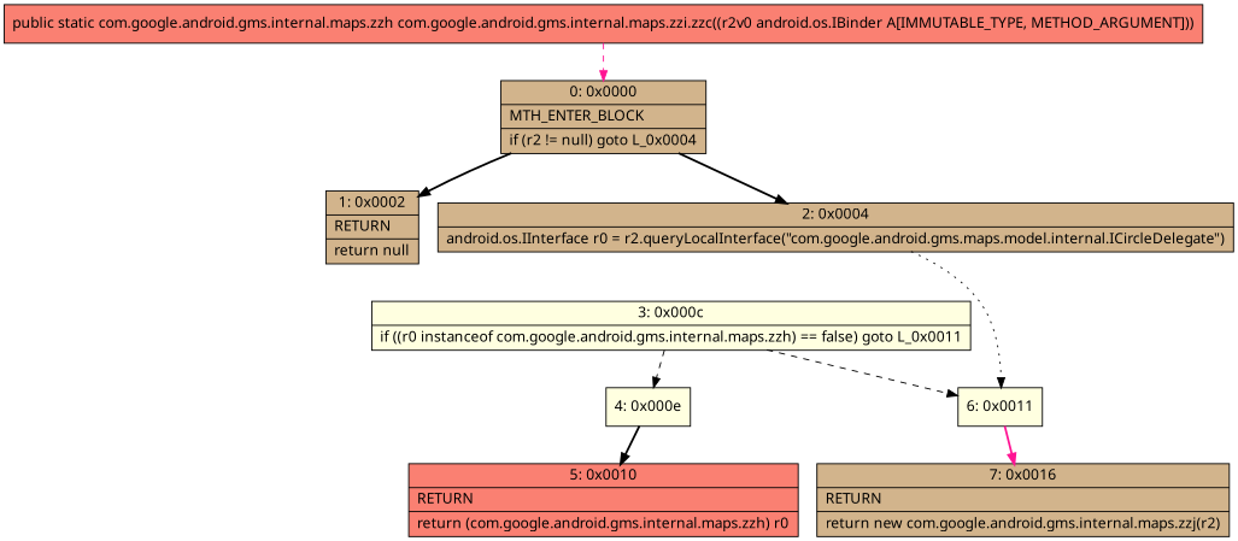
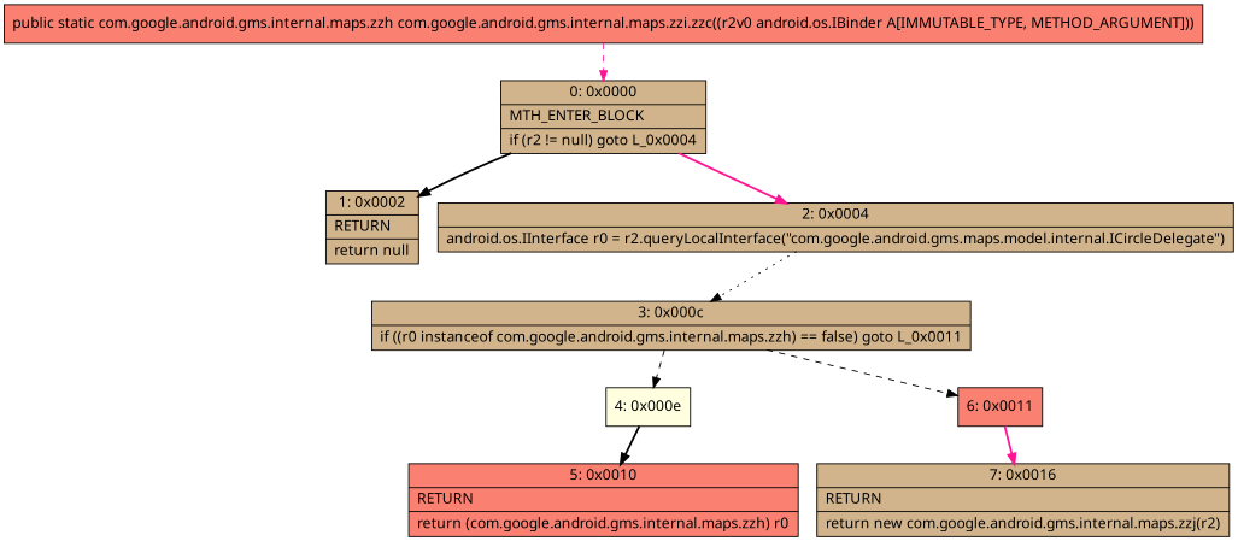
  digraph {
    fontname="Noto Sans"
    node [fillcolor=tan fontname="Noto Sans" shape=record style=filled]
    edge [color=black fontname="Noto Sans" style=bold]
    n1 [label="{0\:\ 0x0000|MTH_ENTER_BLOCK\l|if (r2 != null) goto L_0x0004\l}"]
    n2 [label="{1\:\ 0x0002|RETURN\l|return null\l}"]
    n3 [label="{2\:\ 0x0004|android.os.IInterface r0 = r2.queryLocalInterface(\"com.google.android.gms.maps.model.internal.ICircleDelegate\")\l}"]
-   n4 [fillcolor=lightyellow label="{3\:\ 0x000c|if ((r0 instanceof com.google.android.gms.internal.maps.zzh) == false) goto L_0x0011\l}"]
+   n4 [label="{3\:\ 0x000c|if ((r0 instanceof com.google.android.gms.internal.maps.zzh) == false) goto L_0x0011\l}"]
    n5 [fillcolor=lightyellow label="{4\:\ 0x000e}"]
-   n6 [fillcolor=lightyellow label="{6\:\ 0x0011}"]
+   n6 [fillcolor=salmon label="{6\:\ 0x0011}"]
    n7 [fillcolor=salmon label="{5\:\ 0x0010|RETURN\l|return (com.google.android.gms.internal.maps.zzh) r0\l}"]
    n8 [label="{7\:\ 0x0016|RETURN\l|return new com.google.android.gms.internal.maps.zzj(r2)\l}"]
    n9 [fillcolor=salmon label="{public static com.google.android.gms.internal.maps.zzh com.google.android.gms.internal.maps.zzi.zzc((r2v0 android.os.IBinder A[IMMUTABLE_TYPE, METHOD_ARGUMENT])) }"]
    n1 -> n2
-   n1 -> n3
-   n3 -> n6 [style=dotted]
+   n1 -> n3 [color=deeppink]
+   n3 -> n4 [style=dotted]
    n4 -> n5 [style=dashed]
    n4 -> n6 [style=dashed]
    n5 -> n7
    n6 -> n8 [color=deeppink]
    n9 -> n1 [color=deeppink style=dashed]
  }
